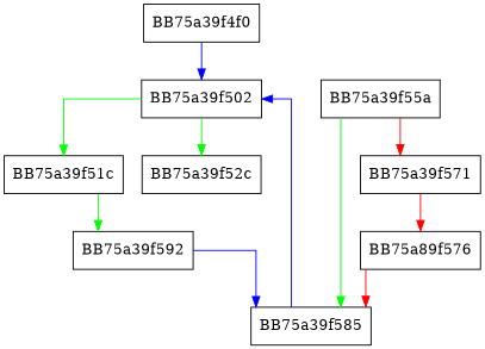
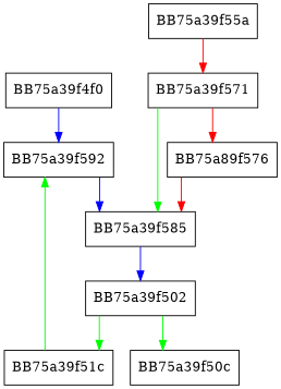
  digraph {
    splines=ortho
    node [shape=box]
    edge [color=green]
    BB75a39f4f0
    BB75a39f502
    BB75a39f51c
-   BB75a39f50c [label=BB75a39f52c]
+   BB75a39f50c
    BB75a39f592
    BB75a39f585
    BB75a39f571
    n8 [label=BB75a89f576]
    BB75a39f55a
-   BB75a39f4f0 -> BB75a39f502 [color=blue]
+   BB75a39f4f0 -> BB75a39f592 [color=blue]
    BB75a39f502 -> BB75a39f51c
    BB75a39f502 -> BB75a39f50c
    BB75a39f51c -> BB75a39f592
    BB75a39f592 -> BB75a39f585 [color=blue]
    BB75a39f585 -> BB75a39f502 [color=blue]
-   BB75a39f55a -> BB75a39f585
+   BB75a39f571 -> BB75a39f585
    BB75a39f571 -> n8 [color=red]
    n8 -> BB75a39f585 [color=red]
    BB75a39f55a -> BB75a39f571 [color=red]
  }
